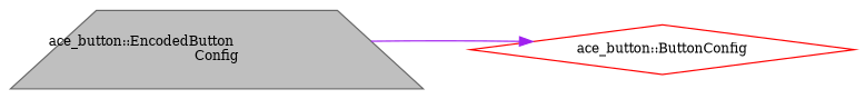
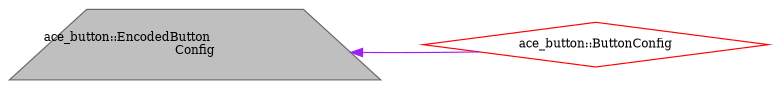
  digraph {
    rankdir=LR
    fontname="DejaVu Serif"
    node [fontname="DejaVu Serif" fontsize=10 style=filled]
    n1 [color=gray40 fillcolor=grey75 fontcolor=black height=0.2 label="ace_button::EncodedButton\lConfig" shape=trapezium width=0.4]
    n2 [color=red fillcolor=white height=0.2 label="ace_button::ButtonConfig" shape=diamond width=0.4]
-   n2 -> n1 [color=purple dir=back fontname="DejaVu Serif" fontsize=10 labelfontname=Helvetica labelfontsize=10 style=solid]
+   n1 -> n2 [color=purple dir=back fontname="DejaVu Serif" fontsize=10 labelfontname=Helvetica labelfontsize=10 style=solid]
  }
